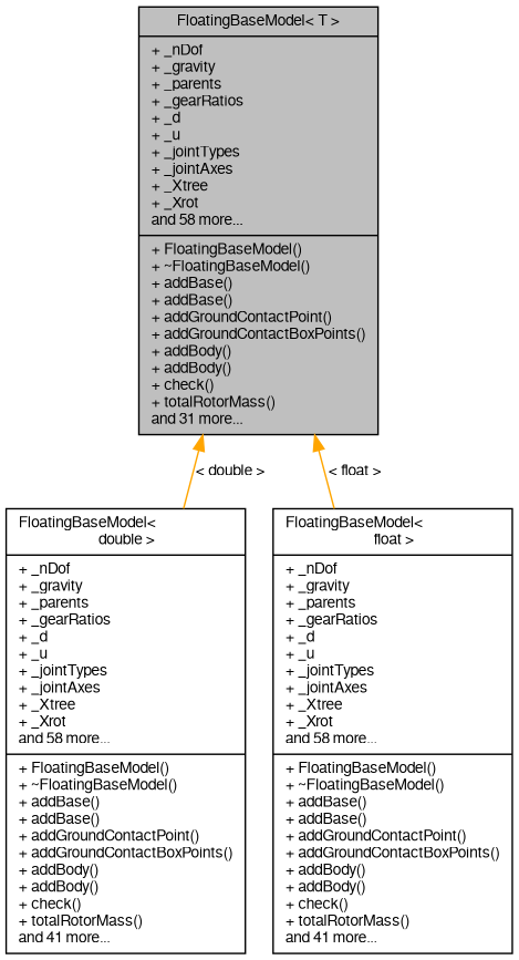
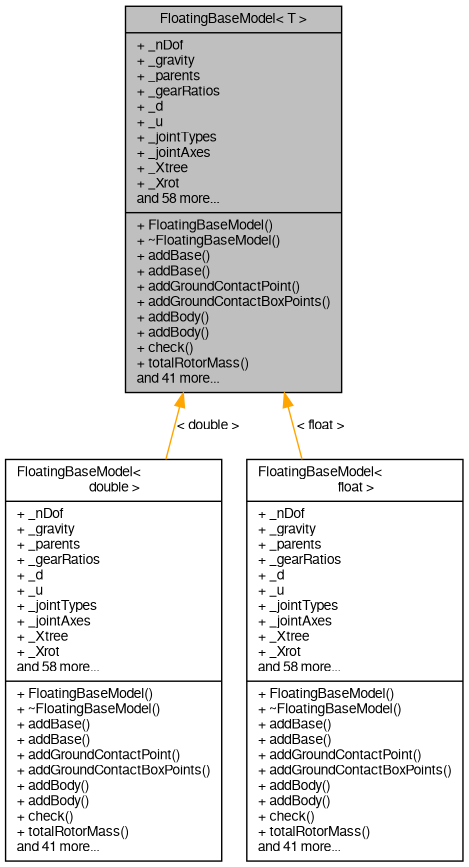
  digraph {
    node [color=black fillcolor=white fontname=FreeSans fontsize=10 shape=record style=filled]
    edge [color=orange dir=back fontname=FreeSans fontsize=10 labelfontname=FreeSans labelfontsize=10 style=solid]
-   n1 [fillcolor=grey75 fontcolor=black height=0.2 label="{FloatingBaseModel\< T \>\n|+ _nDof\l+ _gravity\l+ _parents\l+ _gearRatios\l+ _d\l+ _u\l+ _jointTypes\l+ _jointAxes\l+ _Xtree\l+ _Xrot\land 58 more...\l|+ FloatingBaseModel()\l+ ~FloatingBaseModel()\l+ addBase()\l+ addBase()\l+ addGroundContactPoint()\l+ addGroundContactBoxPoints()\l+ addBody()\l+ addBody()\l+ check()\l+ totalRotorMass()\land 31 more...\l}" width=0.4]
+   n1 [fillcolor=grey75 fontcolor=black height=0.2 label="{FloatingBaseModel\< T \>\n|+ _nDof\l+ _gravity\l+ _parents\l+ _gearRatios\l+ _d\l+ _u\l+ _jointTypes\l+ _jointAxes\l+ _Xtree\l+ _Xrot\land 58 more...\l|+ FloatingBaseModel()\l+ ~FloatingBaseModel()\l+ addBase()\l+ addBase()\l+ addGroundContactPoint()\l+ addGroundContactBoxPoints()\l+ addBody()\l+ addBody()\l+ check()\l+ totalRotorMass()\land 41 more...\l}" width=0.4]
    n2 [height=0.2 label="{FloatingBaseModel\<\l double \>\n|+ _nDof\l+ _gravity\l+ _parents\l+ _gearRatios\l+ _d\l+ _u\l+ _jointTypes\l+ _jointAxes\l+ _Xtree\l+ _Xrot\land 58 more...\l|+ FloatingBaseModel()\l+ ~FloatingBaseModel()\l+ addBase()\l+ addBase()\l+ addGroundContactPoint()\l+ addGroundContactBoxPoints()\l+ addBody()\l+ addBody()\l+ check()\l+ totalRotorMass()\land 41 more...\l}" width=0.4]
    n3 [height=0.2 label="{FloatingBaseModel\<\l float \>\n|+ _nDof\l+ _gravity\l+ _parents\l+ _gearRatios\l+ _d\l+ _u\l+ _jointTypes\l+ _jointAxes\l+ _Xtree\l+ _Xrot\land 58 more...\l|+ FloatingBaseModel()\l+ ~FloatingBaseModel()\l+ addBase()\l+ addBase()\l+ addGroundContactPoint()\l+ addGroundContactBoxPoints()\l+ addBody()\l+ addBody()\l+ check()\l+ totalRotorMass()\land 41 more...\l}" width=0.4]
    n1 -> n2 [label=" \< double \>"]
    n1 -> n3 [label=" \< float \>"]
  }
